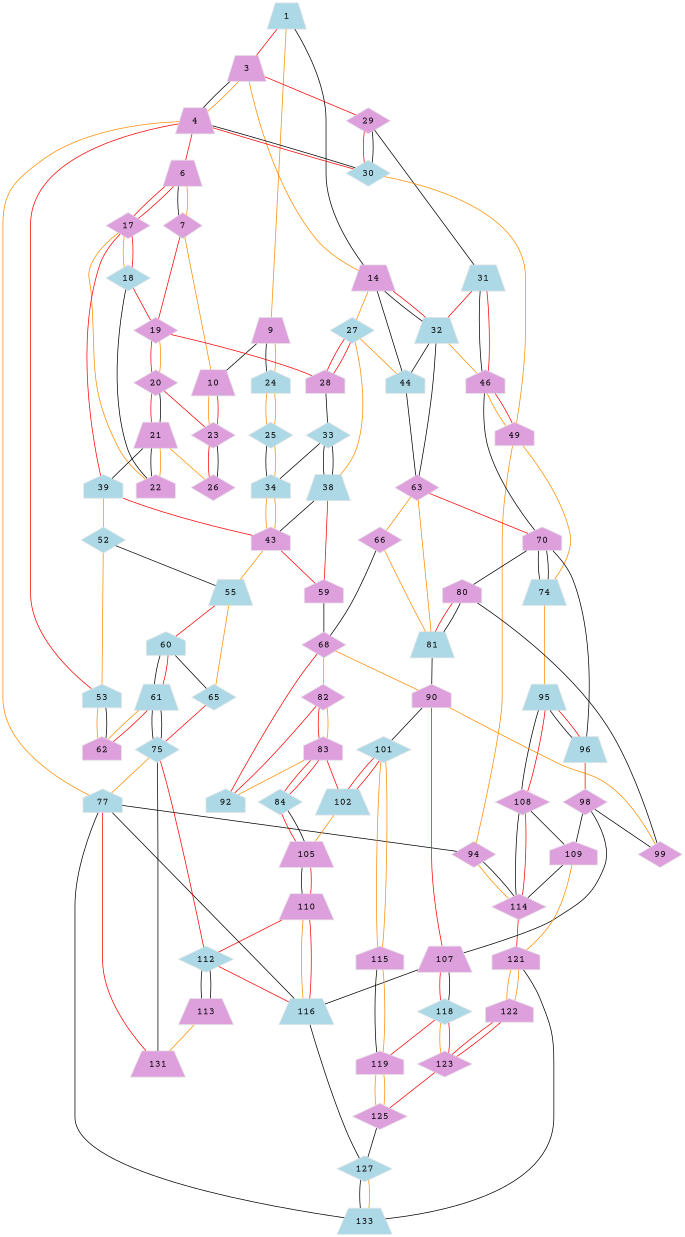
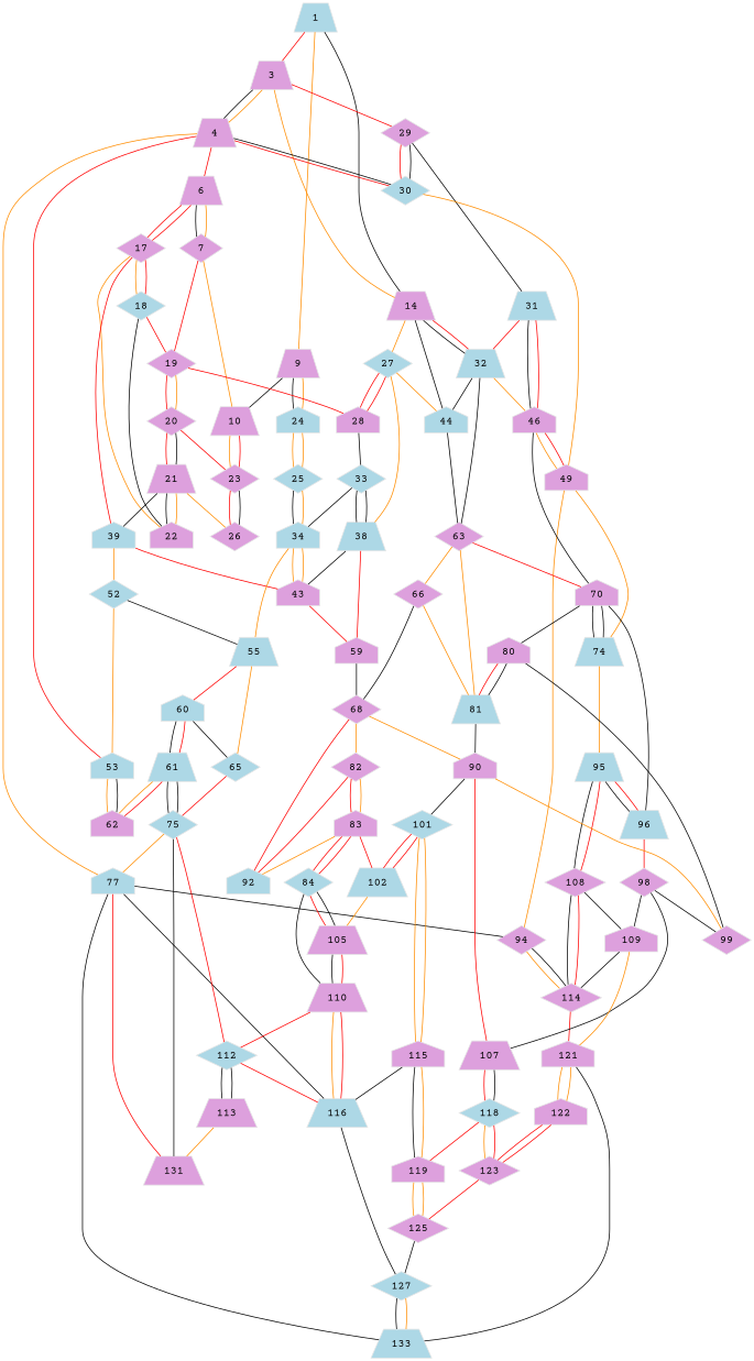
  graph {
    fontname="Courier Prime"
    node [color=gray90 fillcolor=plum fontname="Courier Prime" shape=diamond style=filled]
    edge [color=black fontname="Courier Prime"]
    1 [fillcolor=lightblue shape=trapezium super="+2+8"]
    3 [shape=trapezium super="+13"]
    9 [shape=trapezium]
    14 [shape=trapezium super="+15"]
    4 [shape=trapezium super="+5"]
    29
    10 [shape=trapezium]
    24 [fillcolor=lightblue shape=house]
    27 [fillcolor=lightblue super="+37"]
    32 [fillcolor=lightblue shape=trapezium super="+41"]
    n11 [fillcolor=lightblue label=44 shape=house super="+51"]
    6 [shape=trapezium]
    30 [fillcolor=lightblue]
    53 [fillcolor=lightblue shape=house super="+54"]
    77 [fillcolor=lightblue shape=house super="+93+134"]
    31 [fillcolor=lightblue shape=trapezium]
    7 [super="+11"]
    17 [super="+35"]
    49 [shape=house super="+73"]
    62 [shape=house]
    94
    131 [shape=trapezium]
    116 [fillcolor=lightblue shape=trapezium super="+117"]
    133 [fillcolor=lightblue shape=trapezium]
    19
    18 [fillcolor=lightblue]
    22 [shape=house]
    39 [fillcolor=lightblue shape=house super="+40"]
    23
    20
    28 [shape=house]
    25 [fillcolor=lightblue]
    26
    38 [fillcolor=lightblue shape=trapezium super="+50"]
    46 [shape=house super="+47"]
    63 [super="+64+72"]
    43 [shape=house super="+44"]
    52 [fillcolor=lightblue]
    21 [shape=trapezium super="+36"]
    34 [fillcolor=lightblue shape=house]
    33 [fillcolor=lightblue]
    59 [shape=house]
    74 [fillcolor=lightblue shape=trapezium]
    70 [shape=house super="+71"]
    66 [super="+67"]
    81 [fillcolor=lightblue shape=trapezium super="+87"]
    55 [fillcolor=lightblue shape=trapezium super="+58+56"]
    68 [super="+69+91"]
    60 [fillcolor=lightblue shape=house]
    65 [fillcolor=lightblue super="+86"]
    80 [shape=house super="+97"]
    96 [fillcolor=lightblue shape=trapezium]
    95 [fillcolor=lightblue shape=trapezium]
    114 [super="+124"]
    61 [fillcolor=lightblue shape=trapezium]
    75 [fillcolor=lightblue super="+76+88"]
    82
    90 [shape=house super="+100"]
    92 [fillcolor=lightblue shape=house]
    112 [fillcolor=lightblue]
    84 [fillcolor=lightblue super="+85"]
    105 [shape=trapezium]
    110 [shape=trapezium super="+111"]
    83 [shape=house super="+103"]
    99
    101 [fillcolor=lightblue]
    107 [shape=trapezium]
    98 [super="+106"]
    108
    113 [shape=trapezium]
    127 [fillcolor=lightblue]
    102 [fillcolor=lightblue shape=trapezium]
    115 [shape=house]
    118 [fillcolor=lightblue]
    121 [shape=house super="+129"]
    109 [shape=house super="+120"]
    119 [shape=house]
    123
    122 [shape=house]
    125 [super="+126"]
    1 -- 3 [color=red]
    1 -- 9 [color=darkorange]
    1 -- 14
    3 -- 14 [color=darkorange]
    3 -- 4
    3 -- 4 [color=darkorange]
    3 -- 29 [color=red]
    9 -- 10
    9 -- 24
    9 -- 24 [color=darkorange]
    14 -- 27 [color=darkorange]
    14 -- 32
    14 -- 32 [color=red]
    14 -- n11
    4 -- 6 [color=red]
    4 -- 30 [color=red]
    4 -- 30
    4 -- 53 [color=red]
    4 -- 77 [color=darkorange weight=2]
    29 -- 30 [color=red]
    29 -- 30
    29 -- 31
    10 -- 23 [color=darkorange]
    10 -- 23 [color=red]
    24 -- 25 [color=darkorange]
    24 -- 25 [color=darkorange]
    27 -- n11 [color=darkorange]
    27 -- 28 [color=red]
    27 -- 28 [color=red]
    27 -- 38 [color=darkorange]
    32 -- n11
    32 -- 46 [color=darkorange]
    32 -- 63
    n11 -- 63
    6 -- 7
    6 -- 7 [color=darkorange]
    6 -- 17 [color=red]
    6 -- 17 [color=red]
    30 -- 49 [color=darkorange]
    53 -- 62 [color=darkorange weight=2]
    53 -- 62
    77 -- 94
    77 -- 131 [color=red]
    77 -- 116
    77 -- 133
    31 -- 32 [color=red]
    31 -- 46
    31 -- 46 [color=red]
    7 -- 10 [color=darkorange]
    7 -- 19 [color=red]
    17 -- 18 [color=darkorange]
    17 -- 18 [color=red]
    17 -- 22 [color=darkorange]
    17 -- 39 [color=red]
    49 -- 94 [color=darkorange]
    49 -- 74 [color=darkorange]
    94 -- 114 [color=darkorange]
    94 -- 114
    116 -- 127
    19 -- 20 [color=red]
    19 -- 20 [color=darkorange]
    19 -- 28 [color=red]
    18 -- 19 [color=red]
    18 -- 22
    39 -- 43 [color=red]
    39 -- 52 [color=darkorange]
    23 -- 26 [color=red]
    23 -- 26
    20 -- 23 [color=red]
    20 -- 21 [color=red]
    20 -- 21
    28 -- 33
    25 -- 34
    25 -- 34 [color=darkorange]
    38 -- 43
    38 -- 59 [color=red]
    46 -- 49 [color=darkorange]
    46 -- 49 [color=red]
    46 -- 70
    63 -- 70 [color=red]
    63 -- 66 [color=darkorange weight=2]
    63 -- 81 [color=darkorange]
    43 -- 59 [color=red]
-   43 -- 55 [color=darkorange weight=2]
+   34 -- 55 [color=darkorange weight=2]
    52 -- 53 [color=darkorange]
    52 -- 55
    21 -- 22
    21 -- 22 [color=darkorange]
    21 -- 39
    21 -- 26 [color=darkorange]
    34 -- 43 [color=darkorange]
    34 -- 43 [color=darkorange]
    33 -- 38
    33 -- 38
    33 -- 34
    59 -- 68
    74 -- 95 [color=darkorange]
    70 -- 74
    70 -- 74
    70 -- 80
    70 -- 96
    66 -- 81 [color=darkorange]
    66 -- 68
    81 -- 90
    55 -- 60 [color=red]
    55 -- 65 [color=darkorange]
    68 -- 82 [color=darkorange]
    68 -- 90 [color=darkorange]
    68 -- 92 [color=red]
    60 -- 65
    60 -- 61
    60 -- 61 [color=red]
    65 -- 75 [color=red]
    80 -- 81 [color=red weight=2]
    80 -- 81
    80 -- 99
    96 -- 98 [color=red]
    95 -- 96
    95 -- 96 [color=red]
    95 -- 108
    95 -- 108 [color=red]
    114 -- 121 [color=red]
    61 -- 62 [color=darkorange]
    61 -- 62 [color=red]
    61 -- 75
    61 -- 75
    75 -- 77 [color=darkorange]
    75 -- 131
    75 -- 112 [color=red]
    82 -- 92 [color=red]
    82 -- 83 [color=red]
    82 -- 83 [color=darkorange]
    90 -- 99 [color=darkorange]
    90 -- 101
    90 -- 107 [color=red]
    112 -- 116 [color=red]
    112 -- 113
    112 -- 113
    84 -- 105 [color=red]
    84 -- 105
+   84 -- 110
    105 -- 110
    105 -- 110 [color=red]
    110 -- 116 [color=darkorange]
    110 -- 116 [color=red]
    110 -- 112 [color=red]
    83 -- 92 [color=darkorange]
    83 -- 84 [color=red]
    83 -- 84 [color=red]
    83 -- 102 [color=red]
    101 -- 102 [color=red]
    101 -- 102 [color=red]
    101 -- 115 [color=darkorange]
    101 -- 115 [color=darkorange]
    107 -- 118 [color=red]
    107 -- 118
    98 -- 99
    98 -- 107
    98 -- 109
    108 -- 114
    108 -- 114 [color=red]
    108 -- 109
    113 -- 131 [color=darkorange]
    127 -- 133
    127 -- 133 [color=darkorange]
    102 -- 105 [color=darkorange]
-   107 -- 116
+   115 -- 116
    115 -- 119
    115 -- 119 [color=darkorange]
    118 -- 119 [color=red]
    118 -- 123 [color=darkorange]
    118 -- 123 [color=red]
    121 -- 133
    121 -- 122 [color=darkorange weight=2]
    121 -- 122 [color=darkorange]
    109 -- 114
    109 -- 121 [color=darkorange]
    119 -- 125 [color=darkorange]
    119 -- 125 [color=darkorange]
    123 -- 125 [color=red]
    122 -- 123 [color=red]
    122 -- 123 [color=red]
    125 -- 127
  }
